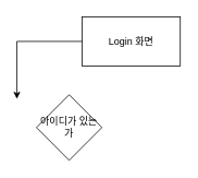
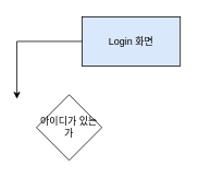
  <mxCell id="0" />
  <mxCell id="1" parent="0" />
- <mxCell id="2" value="Login 화면" style="rounded=0;whiteSpace=wrap;html=1;" vertex="1" parent="1"><mxGeometry x="100" y="20" width="120" height="60" as="geometry" /></mxCell>
+ <mxCell id="2" value="Login 화면" style="rounded=0;whiteSpace=wrap;html=1;fillColor=#dae8fc;" vertex="1" parent="1"><mxGeometry x="100" y="20" width="120" height="60" as="geometry" /></mxCell>
  <mxCell id="3" value="아이디가 있는가&lt;br&gt;" style="rhombus;whiteSpace=wrap;html=1;" vertex="1" parent="1"><mxGeometry x="44" y="115" width="80" height="80" as="geometry" /></mxCell>
  <mxCell id="4" value="" style="endArrow=none;html=1;" edge="1" parent="1"><mxGeometry width="50" height="50" relative="1" as="geometry"><mxPoint x="20" y="50" as="sourcePoint" /><mxPoint x="100" y="50" as="targetPoint" /></mxGeometry></mxCell>
  <mxCell id="5" value="" style="endArrow=classic;html=1;" edge="1" parent="1"><mxGeometry width="50" height="50" relative="1" as="geometry"><mxPoint x="20" y="50" as="sourcePoint" /><mxPoint x="20" y="120" as="targetPoint" /></mxGeometry></mxCell>
